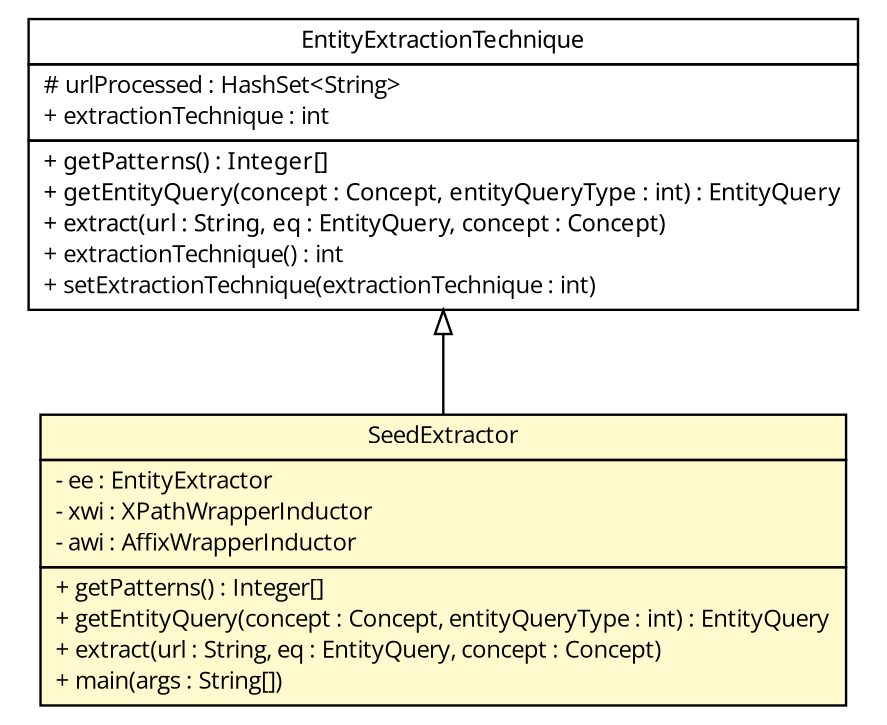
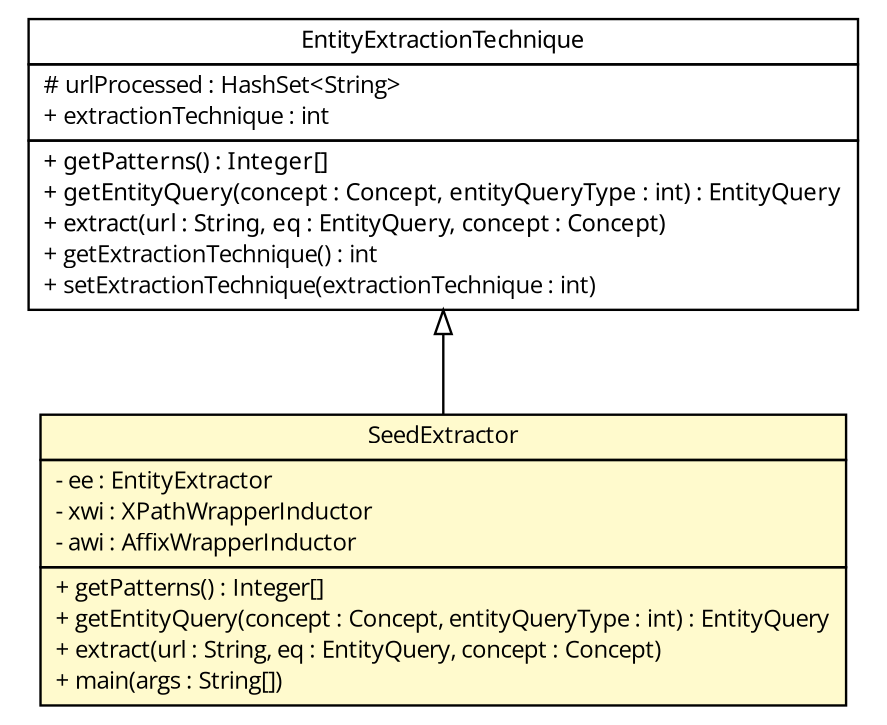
  digraph {
    nodesep=0.25
    ranksep=0.5
    fontname="Open Sans"
    node [fontcolor=black fontname="Open Sans" fontsize=10.0 shape=plaintext]
    n1 [label=<<table title="tud.iir.extraction.entity.SeedExtractor" border="0" cellborder="1" cellspacing="0" cellpadding="2" port="p" bgcolor="lemonChiffon" href="./SeedExtractor.html"> 		<tr><td><table border="0" cellspacing="0" cellpadding="1"> <tr><td align="center" balign="center"> SeedExtractor </td></tr> 		</table></td></tr> 		<tr><td><table border="0" cellspacing="0" cellpadding="1"> <tr><td align="left" balign="left"> - ee : EntityExtractor </td></tr> <tr><td align="left" balign="left"> - xwi : XPathWrapperInductor </td></tr> <tr><td align="left" balign="left"> - awi : AffixWrapperInductor </td></tr> 		</table></td></tr> 		<tr><td><table border="0" cellspacing="0" cellpadding="1"> <tr><td align="left" balign="left"> + getPatterns() : Integer[] </td></tr> <tr><td align="left" balign="left"> + getEntityQuery(concept : Concept, entityQueryType : int) : EntityQuery </td></tr> <tr><td align="left" balign="left"> + extract(url : String, eq : EntityQuery, concept : Concept) </td></tr> <tr><td align="left" balign="left"> + main(args : String[]) </td></tr> 		</table></td></tr> 		</table>>]
-   n2 [label=<<table title="tud.iir.extraction.entity.EntityExtractionTechnique" border="0" cellborder="1" cellspacing="0" cellpadding="2" port="p" href="./EntityExtractionTechnique.html"> 		<tr><td><table border="0" cellspacing="0" cellpadding="1"> <tr><td align="center" balign="center"><font face="ariali"> EntityExtractionTechnique </font></td></tr> 		</table></td></tr> 		<tr><td><table border="0" cellspacing="0" cellpadding="1"> <tr><td align="left" balign="left"> # urlProcessed : HashSet&lt;String&gt; </td></tr> <tr><td align="left" balign="left"> + extractionTechnique : int </td></tr> 		</table></td></tr> 		<tr><td><table border="0" cellspacing="0" cellpadding="1"> <tr><td align="left" balign="left"><font face="ariali" point-size="10.0"> + getPatterns() : Integer[] </font></td></tr> <tr><td align="left" balign="left"><font face="ariali" point-size="10.0"> + getEntityQuery(concept : Concept, entityQueryType : int) : EntityQuery </font></td></tr> <tr><td align="left" balign="left"><font face="ariali" point-size="10.0"> + extract(url : String, eq : EntityQuery, concept : Concept) </font></td></tr> <tr><td align="left" balign="left"> + extractionTechnique() : int </td></tr> <tr><td align="left" balign="left"> + setExtractionTechnique(extractionTechnique : int) </td></tr> 		</table></td></tr> 		</table>>]
+   n2 [label=<<table title="tud.iir.extraction.entity.EntityExtractionTechnique" border="0" cellborder="1" cellspacing="0" cellpadding="2" port="p" href="./EntityExtractionTechnique.html"> 		<tr><td><table border="0" cellspacing="0" cellpadding="1"> <tr><td align="center" balign="center"><font face="ariali"> EntityExtractionTechnique </font></td></tr> 		</table></td></tr> 		<tr><td><table border="0" cellspacing="0" cellpadding="1"> <tr><td align="left" balign="left"> # urlProcessed : HashSet&lt;String&gt; </td></tr> <tr><td align="left" balign="left"> + extractionTechnique : int </td></tr> 		</table></td></tr> 		<tr><td><table border="0" cellspacing="0" cellpadding="1"> <tr><td align="left" balign="left"><font face="ariali" point-size="10.0"> + getPatterns() : Integer[] </font></td></tr> <tr><td align="left" balign="left"><font face="ariali" point-size="10.0"> + getEntityQuery(concept : Concept, entityQueryType : int) : EntityQuery </font></td></tr> <tr><td align="left" balign="left"><font face="ariali" point-size="10.0"> + extract(url : String, eq : EntityQuery, concept : Concept) </font></td></tr> <tr><td align="left" balign="left"> + getExtractionTechnique() : int </td></tr> <tr><td align="left" balign="left"> + setExtractionTechnique(extractionTechnique : int) </td></tr> 		</table></td></tr> 		</table>>]
    n2 -> n1 [arrowtail=empty dir=back fontname="Open Sans" fontsize=10 headport=p labelfontname=arial labelfontsize=10 tailport=p]
  }
